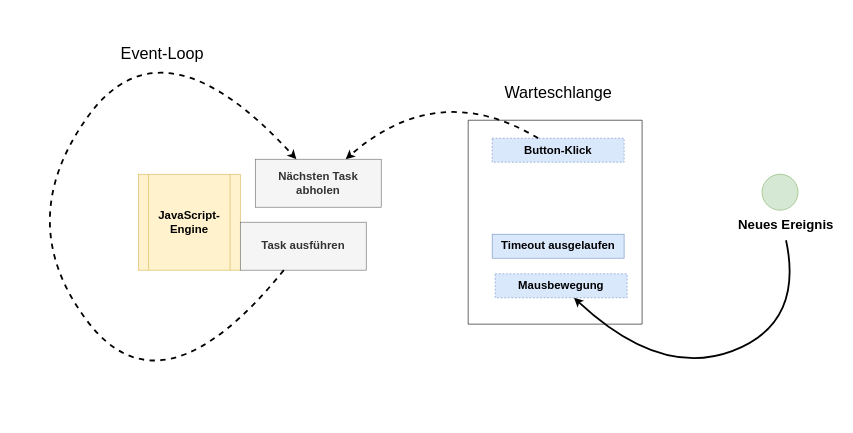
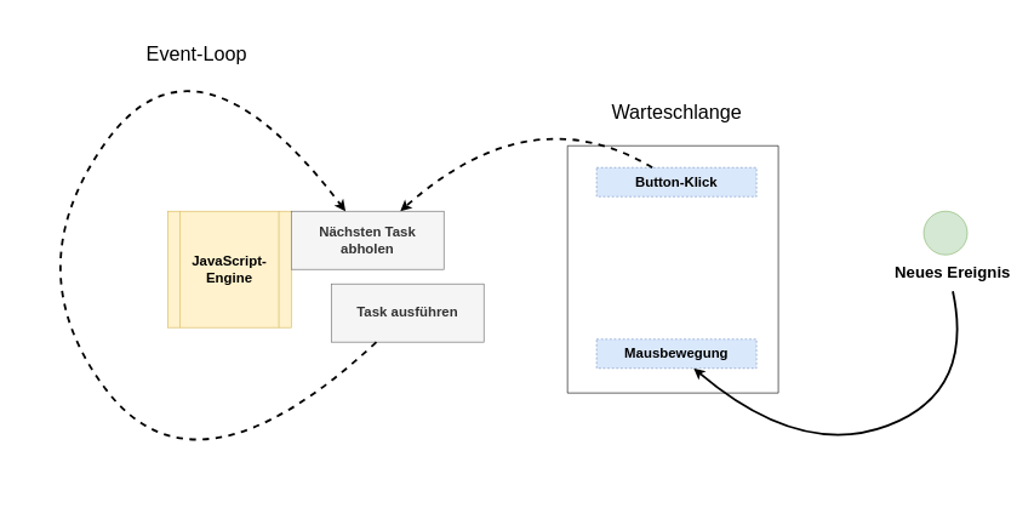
  <mxCell id="0" />
  <mxCell id="1" parent="0" />
  <mxCell id="2" value="&lt;font style=&quot;font-size: 19px;&quot;&gt;&lt;b&gt;Button-Klick&lt;/b&gt;&lt;/font&gt;" style="rounded=0;whiteSpace=wrap;html=1;fillColor=#dae8fc;strokeColor=#6c8ebf;dashed=1;" vertex="1" parent="1"><mxGeometry x="820" y="230" width="220" height="40" as="geometry" /></mxCell>
- <mxCell id="3" value="&lt;font style=&quot;font-size: 19px;&quot;&gt;&lt;b&gt;Timeout ausgelaufen&lt;/b&gt;&lt;/font&gt;" style="rounded=0;whiteSpace=wrap;html=1;fillColor=#dae8fc;strokeColor=#6c8ebf;" vertex="1" parent="1"><mxGeometry x="820" y="390" width="220" height="40" as="geometry" /></mxCell>
  <mxCell id="4" value="" style="swimlane;startSize=0;" vertex="1" parent="1"><mxGeometry x="780" y="200" width="290" height="340" as="geometry" /></mxCell>
- <mxCell id="5" value="&lt;font style=&quot;font-size: 19px;&quot;&gt;&lt;b&gt;Mausbewegung&lt;/b&gt;&lt;/font&gt;" style="rounded=0;whiteSpace=wrap;html=1;fillColor=#dae8fc;strokeColor=#6c8ebf;dashed=1;" vertex="1" parent="4"><mxGeometry x="45" y="256" width="220" height="40" as="geometry" /></mxCell>
+ <mxCell id="5" value="&lt;font style=&quot;font-size: 19px;&quot;&gt;&lt;b&gt;Mausbewegung&lt;/b&gt;&lt;/font&gt;" style="rounded=0;whiteSpace=wrap;html=1;fillColor=#dae8fc;strokeColor=#6c8ebf;dashed=1;" vertex="1" parent="4"><mxGeometry x="40" y="266" width="220" height="40" as="geometry" /></mxCell>
  <mxCell id="6" value="&lt;font style=&quot;font-size: 27px;&quot;&gt;Warteschlange&lt;/font&gt;" style="text;html=1;align=center;verticalAlign=middle;whiteSpace=wrap;rounded=0;" vertex="1" parent="1"><mxGeometry x="827.5" y="140" width="205" height="30" as="geometry" /></mxCell>
  <mxCell id="7" value="" style="ellipse;whiteSpace=wrap;html=1;aspect=fixed;fillColor=#d5e8d4;strokeColor=#82b366;" vertex="1" parent="1"><mxGeometry x="1270" y="290" width="60" height="60" as="geometry" /></mxCell>
  <mxCell id="8" value="&lt;b&gt;&lt;font style=&quot;font-size: 22px;&quot;&gt;Neues Ereignis&lt;/font&gt;&lt;/b&gt;" style="text;html=1;align=center;verticalAlign=middle;whiteSpace=wrap;rounded=0;" vertex="1" parent="1"><mxGeometry x="1220" y="360" width="180" height="30" as="geometry" /></mxCell>
  <mxCell id="9" value="" style="curved=1;endArrow=classic;html=1;rounded=0;strokeWidth=3;" edge="1" parent="1" target="5"><mxGeometry width="50" height="50" relative="1" as="geometry"><mxPoint x="1310" y="400" as="sourcePoint" /><mxPoint x="660" y="570" as="targetPoint" /><Array as="points"><mxPoint x="1340" y="540" /><mxPoint x="1100" y="630" /></Array></mxGeometry></mxCell>
  <mxCell id="10" value="&lt;b&gt;&lt;font style=&quot;font-size: 19px;&quot;&gt;JavaScript-Engine&lt;/font&gt;&lt;/b&gt;" style="shape=process;whiteSpace=wrap;html=1;backgroundOutline=1;fillColor=#fff2cc;strokeColor=#d6b656;" vertex="1" parent="1"><mxGeometry x="230" y="290" width="170" height="160" as="geometry" /></mxCell>
  <mxCell id="11" value="" style="curved=1;endArrow=classic;html=1;rounded=0;strokeWidth=3;dashed=1;" edge="1" parent="1" source="2" target="12"><mxGeometry width="50" height="50" relative="1" as="geometry"><mxPoint x="230" y="500" as="sourcePoint" /><mxPoint y="280" as="targetPoint" x="640" /><Array as="points"><mxPoint x="730" y="130" /></Array></mxGeometry></mxCell>
- <mxCell id="12" value="&lt;b&gt;&lt;font style=&quot;font-size: 19px;&quot;&gt;Nächsten Task abholen&lt;/font&gt;&lt;/b&gt;" style="rounded=0;whiteSpace=wrap;html=1;fillColor=#f5f5f5;fontColor=#333333;strokeColor=#666666;" vertex="1" parent="1"><mxGeometry x="425" y="265" width="210" height="80" as="geometry" /></mxCell>
- <mxCell id="13" value="&lt;b&gt;&lt;font style=&quot;font-size: 19px;&quot;&gt;Task ausführen&lt;/font&gt;&lt;/b&gt;" style="rounded=0;whiteSpace=wrap;html=1;fillColor=#f5f5f5;fontColor=#333333;strokeColor=#666666;" vertex="1" parent="1"><mxGeometry x="400" y="370" width="210" height="80" as="geometry" /></mxCell>
+ <mxCell id="12" value="&lt;b&gt;&lt;font style=&quot;font-size: 19px;&quot;&gt;Nächsten Task abholen&lt;/font&gt;&lt;/b&gt;" style="rounded=0;whiteSpace=wrap;html=1;fillColor=#f5f5f5;fontColor=#333333;strokeColor=#666666;" vertex="1" parent="1"><mxGeometry x="400" y="290" width="210" height="80" as="geometry" /></mxCell>
+ <mxCell id="13" value="&lt;b&gt;&lt;font style=&quot;font-size: 19px;&quot;&gt;Task ausführen&lt;/font&gt;&lt;/b&gt;" style="rounded=0;whiteSpace=wrap;html=1;fillColor=#f5f5f5;fontColor=#333333;strokeColor=#666666;" vertex="1" parent="1"><mxGeometry x="455" y="390" width="210" height="80" as="geometry" /></mxCell>
  <mxCell id="14" value="" style="curved=1;endArrow=classic;html=1;rounded=0;strokeWidth=3;dashed=1;" edge="1" parent="1" source="13" target="12"><mxGeometry width="50" height="50" relative="1" as="geometry"><mxPoint x="140" y="590" as="sourcePoint" /><mxPoint x="190" y="540" as="targetPoint" /><Array as="points"><mxPoint x="270" y="700" /><mxPoint x="20" y="370" /><mxPoint x="270" y="20" /></Array></mxGeometry></mxCell>
- <mxCell id="15" value="&lt;font style=&quot;font-size: 27px;&quot;&gt;Event-Loop&lt;/font&gt;" style="text;html=1;align=center;verticalAlign=middle;whiteSpace=wrap;rounded=0;" vertex="1" parent="1"><mxGeometry x="150" y="75" width="240" height="30" as="geometry" /></mxCell>
+ <mxCell id="15" value="&lt;font style=&quot;font-size: 27px;&quot;&gt;Event-Loop&lt;/font&gt;" style="text;html=1;align=center;verticalAlign=middle;whiteSpace=wrap;rounded=0;" vertex="1" parent="1"><mxGeometry x="150" y="60" width="240" height="30" as="geometry" /></mxCell>
